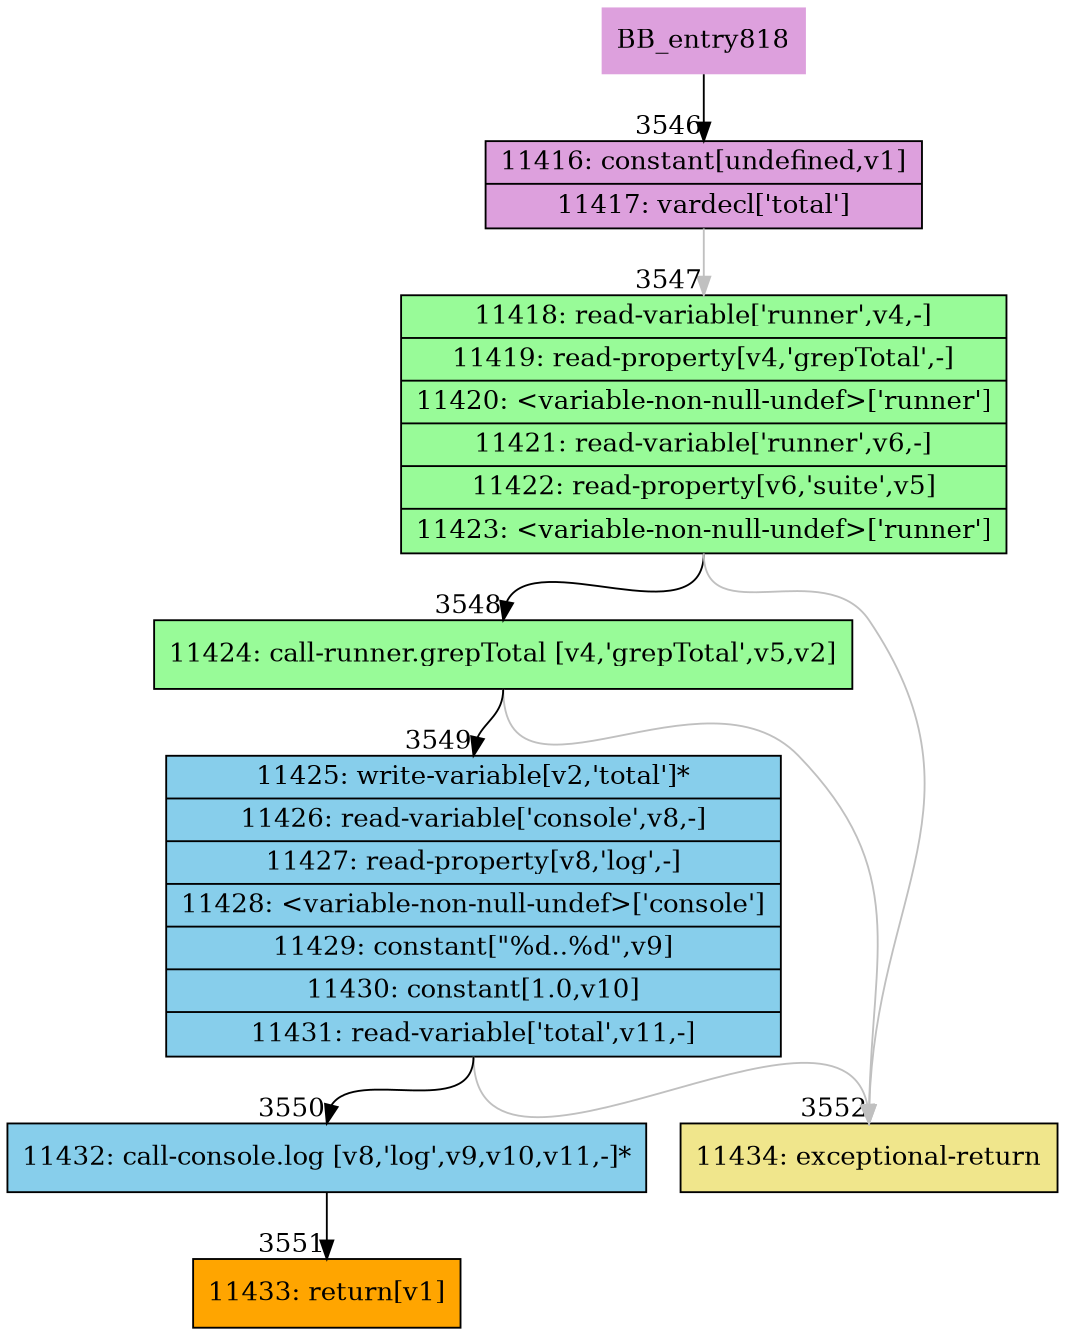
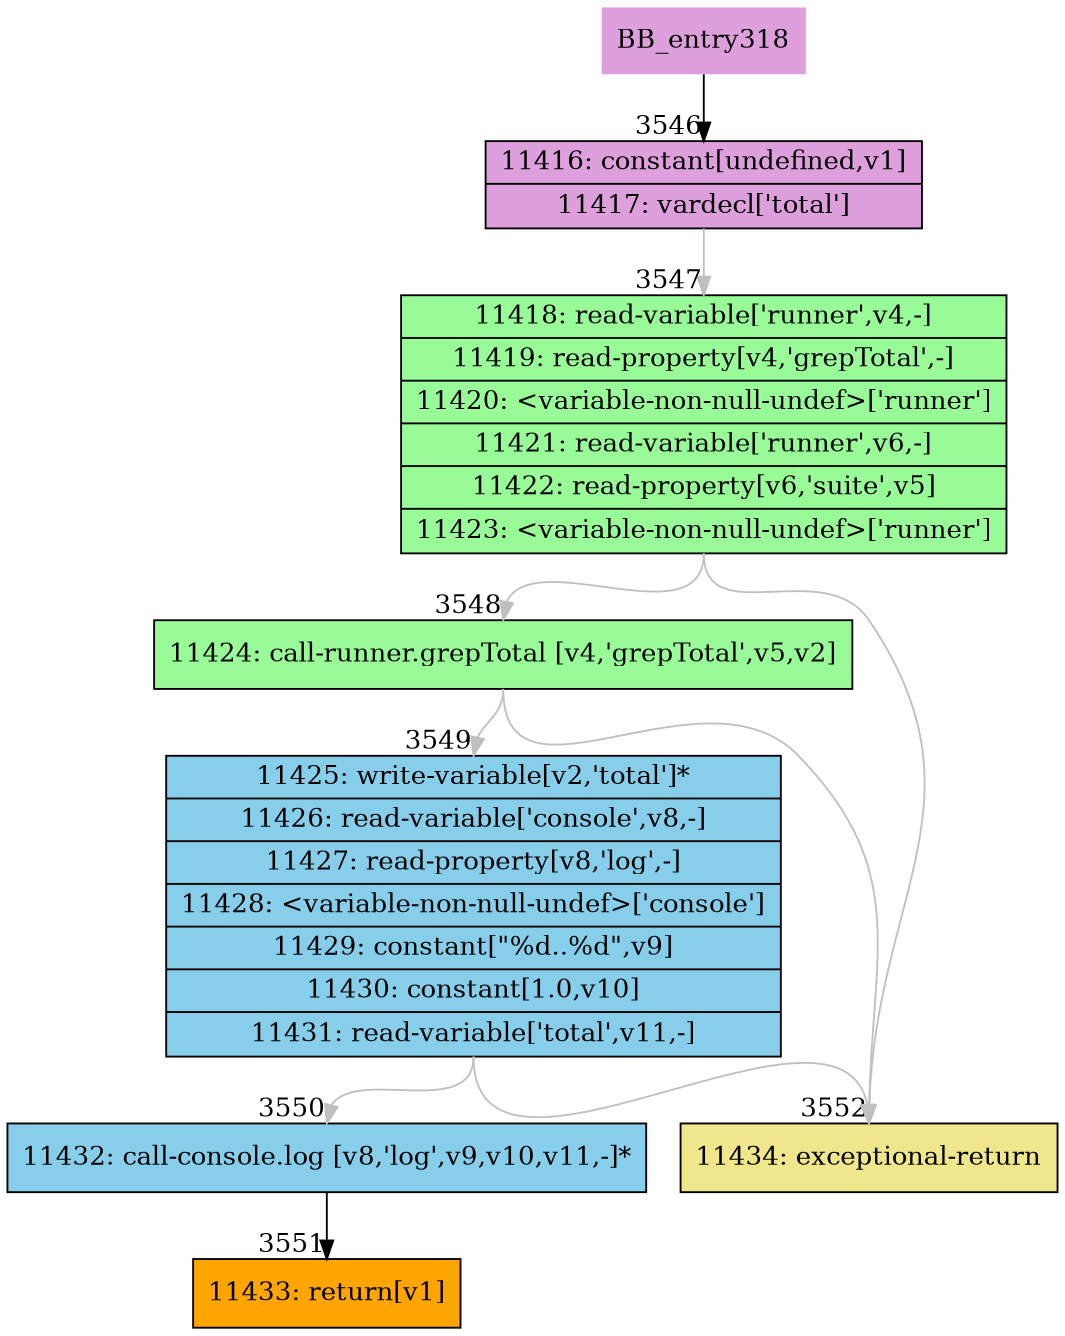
  digraph {
    rankdir=TD
    node [fillcolor=plum shape=record style=filled]
    edge [headport=n tailport=s]
-   BB_entry318 [shape=none label=BB_entry818]
+   BB_entry318 [shape=none]
    n2 [label="{11416: constant[undefined,v1]|11417: vardecl['total']}"]
    n3 [fillcolor=palegreen label="{11418: read-variable['runner',v4,-]|11419: read-property[v4,'grepTotal',-]|11420: \<variable-non-null-undef\>['runner']|11421: read-variable['runner',v6,-]|11422: read-property[v6,'suite',v5]|11423: \<variable-non-null-undef\>['runner']}"]
    n4 [fillcolor=palegreen label="{11424: call-runner.grepTotal [v4,'grepTotal',v5,v2]}"]
    n5 [fillcolor=khaki label="{11434: exceptional-return}"]
    n6 [fillcolor=skyblue label="{11425: write-variable[v2,'total']*|11426: read-variable['console',v8,-]|11427: read-property[v8,'log',-]|11428: \<variable-non-null-undef\>['console']|11429: constant[\"%d..%d\",v9]|11430: constant[1.0,v10]|11431: read-variable['total',v11,-]}"]
    n7 [fillcolor=skyblue label="{11432: call-console.log [v8,'log',v9,v10,v11,-]*}"]
    n8 [fillcolor=orange label="{11433: return[v1]}"]
    BB_entry318 -> n2 [headlabel="    3546"]
    n2 -> n3 [color=gray headlabel="      3547"]
-   n3 -> n4 [headlabel="      3548"]
+   n3 -> n4 [headlabel="      3548" color=gray]
    n3 -> n5 [color=gray headlabel="      3552"]
    n4 -> n5 [color=gray]
-   n4 -> n6 [headlabel="      3549"]
+   n4 -> n6 [headlabel="      3549" color=gray]
    n6 -> n5 [color=gray]
-   n6 -> n7 [headlabel="      3550"]
+   n6 -> n7 [headlabel="      3550" color=gray]
    n7 -> n8 [headlabel="      3551"]
  }
